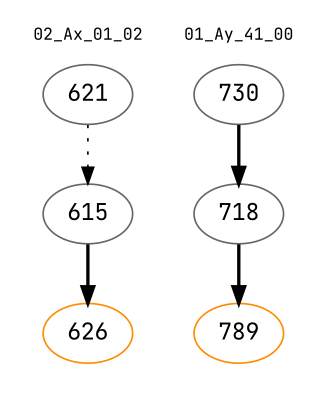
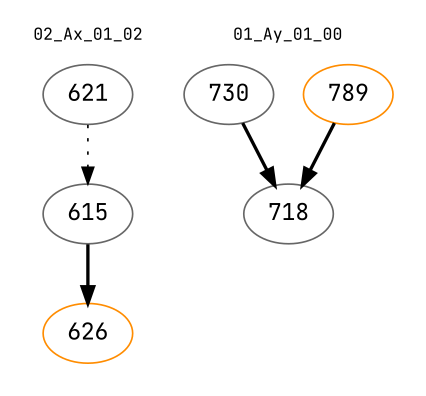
  digraph {
    fontname="JetBrains Mono"
    node [color=gray40 fontname="JetBrains Mono"]
    edge [color=black fontname="JetBrains Mono" style=bold]
    n1 [label=621]
    n2 [label=615]
    n3 [color=darkorange label=626]
    n4 [color=darkorange label=789]
    n5 [label=718]
    n6 [label=730]
    subgraph cluster_1 {
      color=white
      fontsize=10
      label="02_Ax_01_02"
      n1
      n2
      n3
    }
    subgraph cluster_2 {
      color=white
      fontsize=10
-     label="01_Ay_41_00"
+     label="01_Ay_01_00"
      n4
      n5
      n6
    }
    n1 -> n2 [style=dotted]
    n2 -> n3
-   n5 -> n4
+   n4 -> n5
    n6 -> n5
  }
